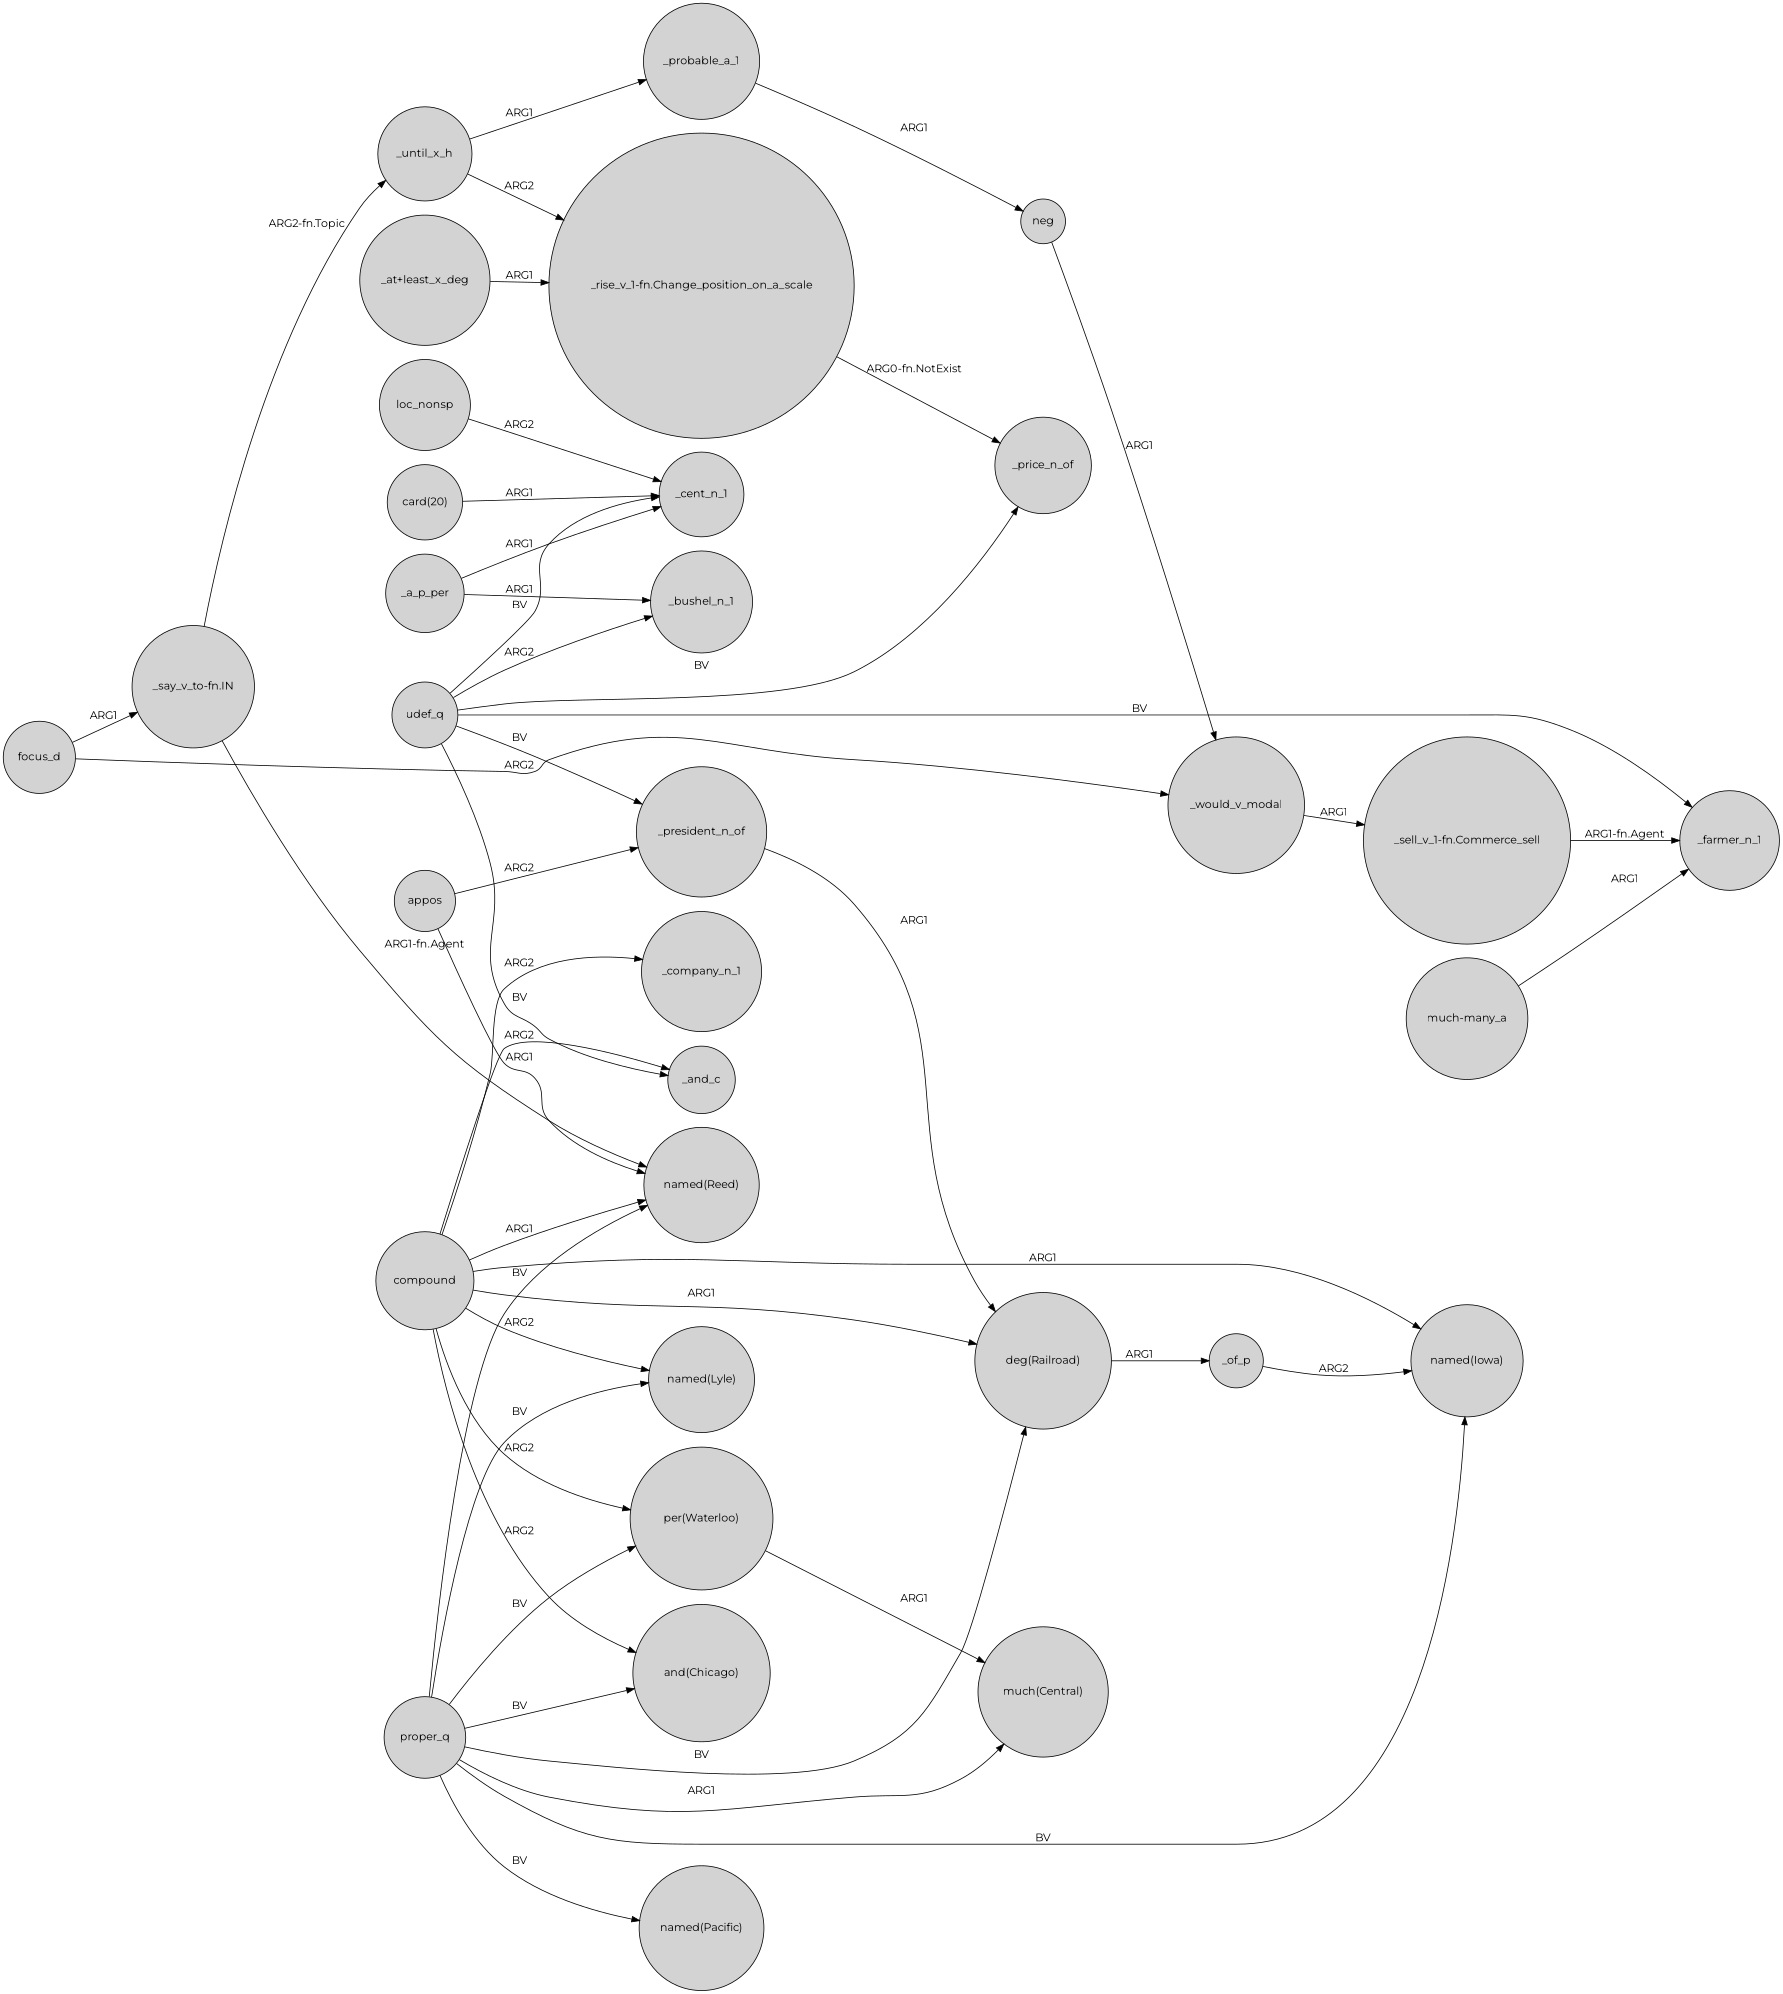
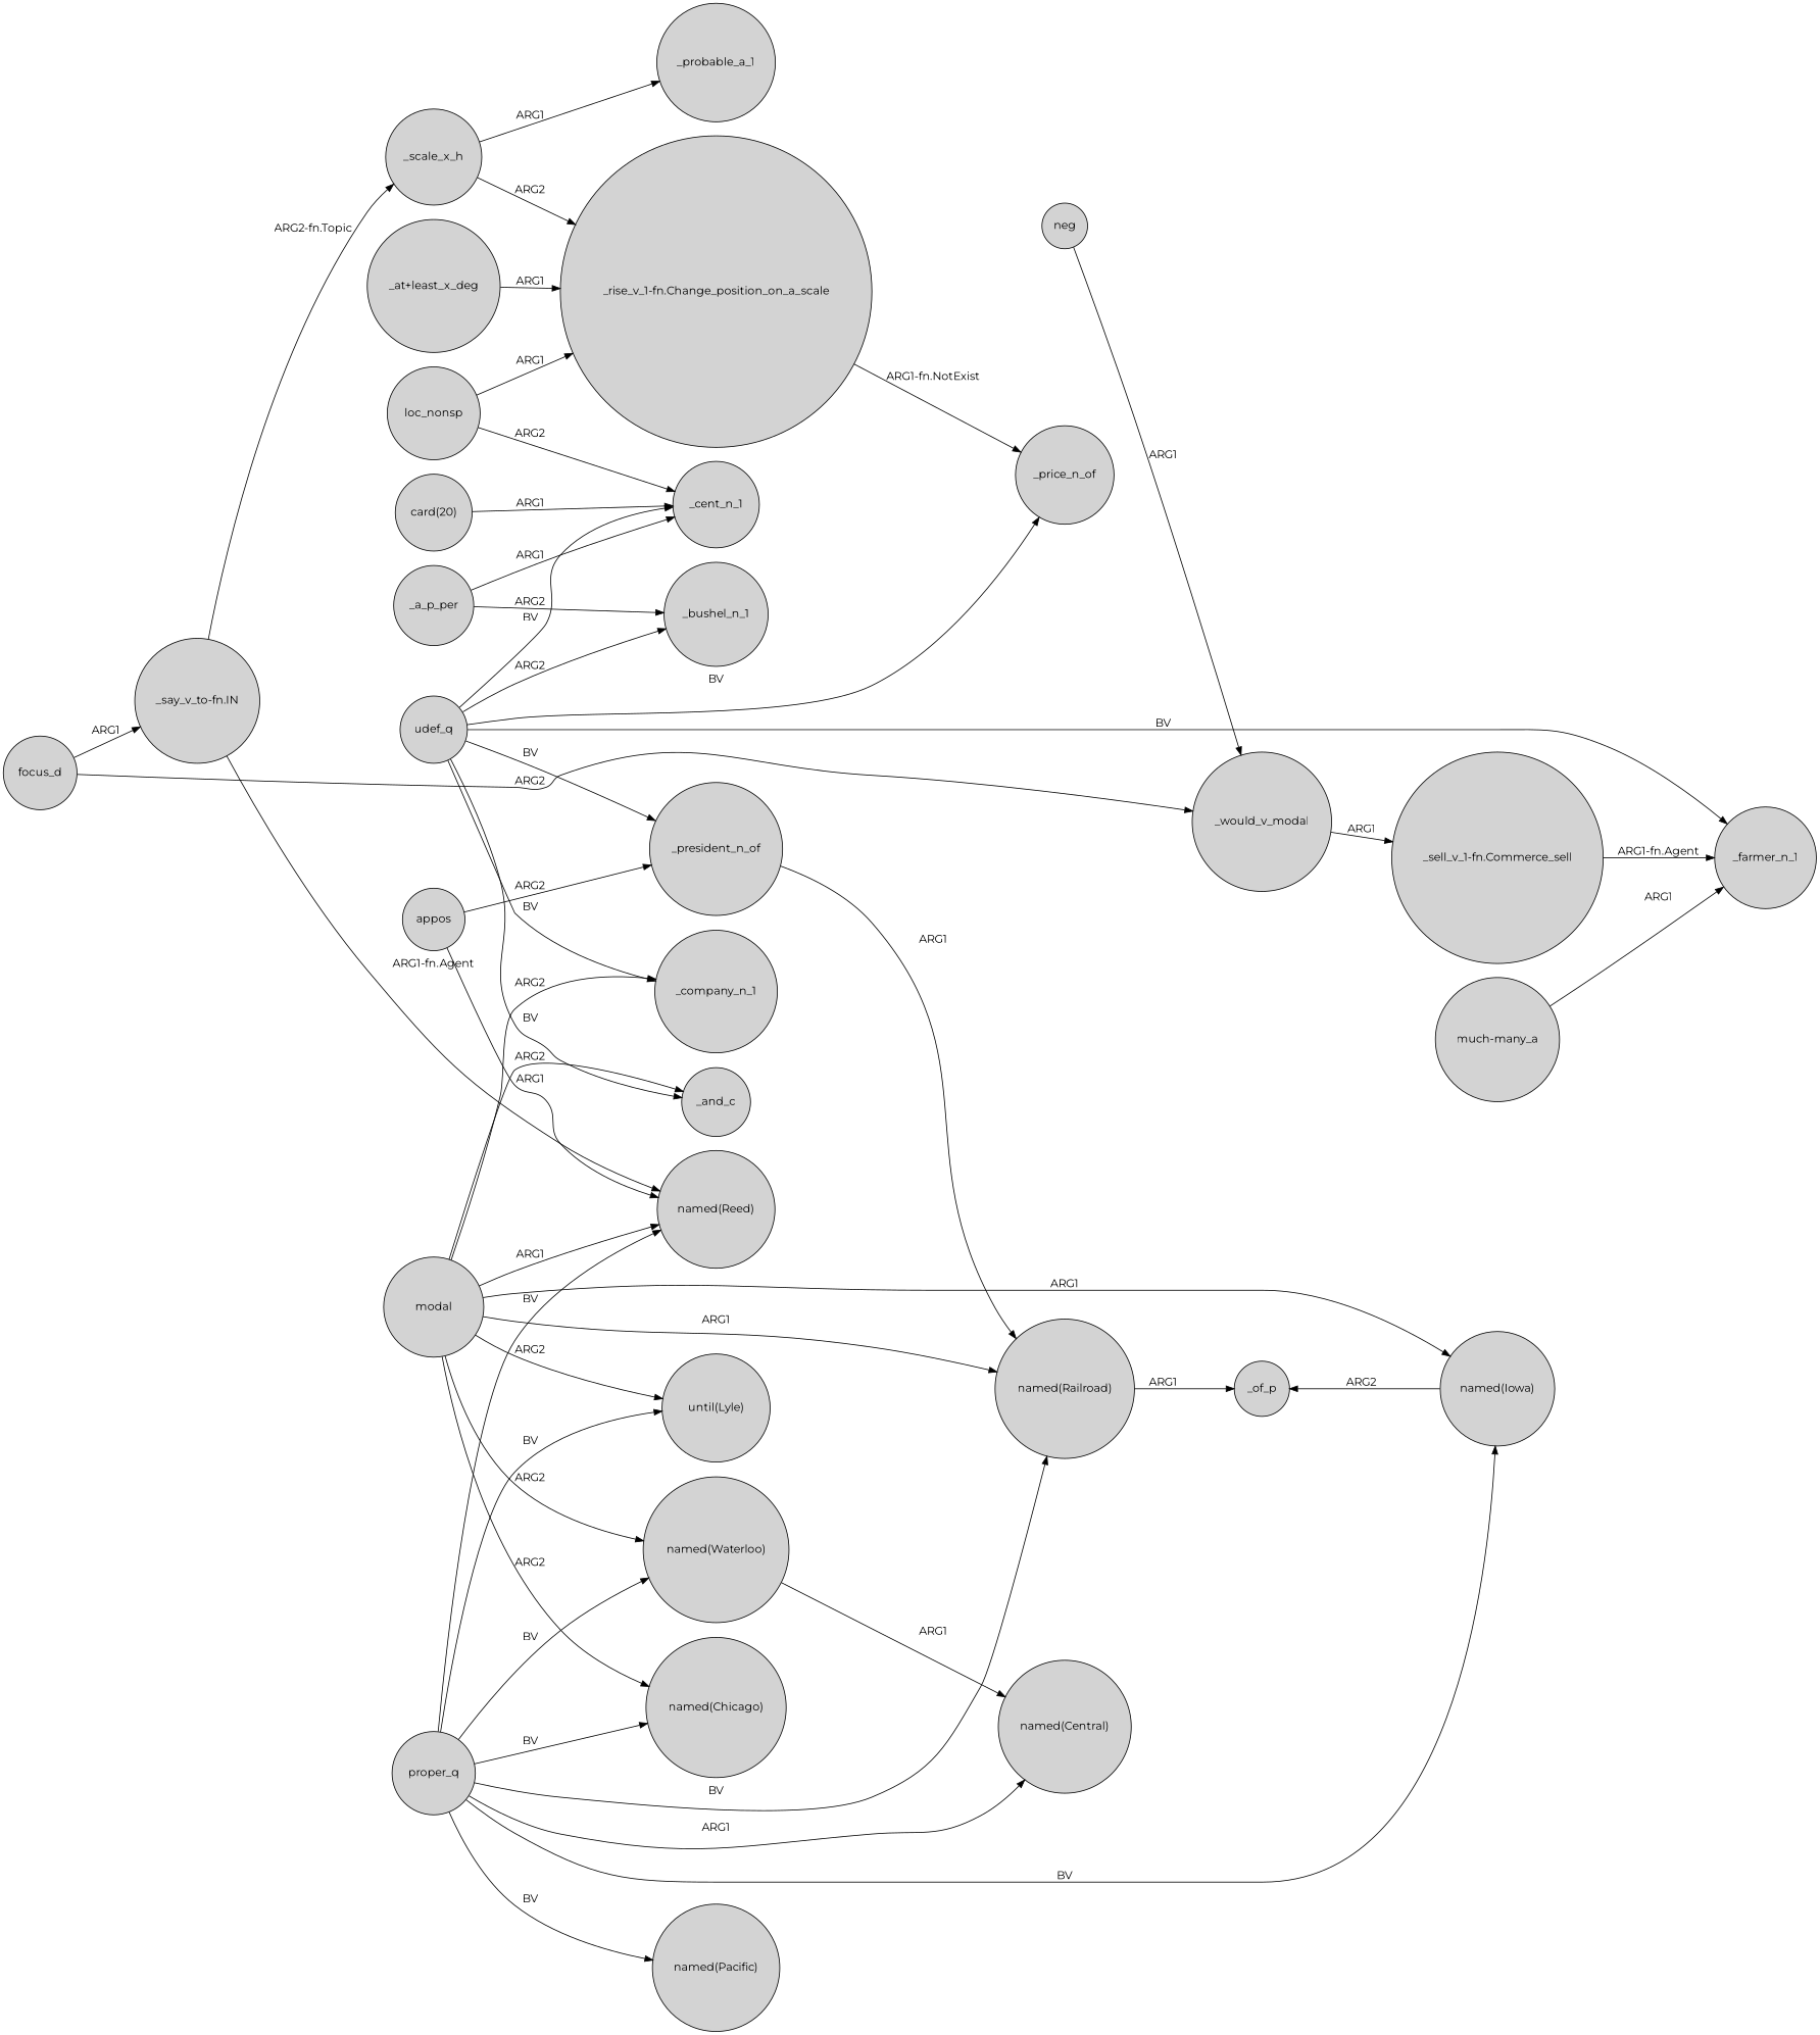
  digraph {
    fontname=Montserrat
    rankdir=LR
    node [fontname=Montserrat shape=circle style=filled]
    edge [fontname=Montserrat]
    "card(20)"
    _cent_n_1
-   _until_x_h
+   _until_x_h [label=_scale_x_h]
    "_rise_v_1-fn.Change_position_on_a_scale"
    _probable_a_1
    _price_n_of
    neg
    focus_d
    _would_v_modal
    "_say_v_to-fn.IN"
    "_sell_v_1-fn.Commerce_sell"
    "named(Reed)"
    _farmer_n_1
    loc_nonsp
    udef_q
    _company_n_1
    _president_n_of
    _bushel_n_1
    _and_c
-   "named(Railroad)" [label="deg(Railroad)"]
-   compound
-   "named(Waterloo)" [label="per(Waterloo)"]
-   "named(Chicago)" [label="and(Chicago)"]
-   "named(Lyle)"
+   "named(Railroad)"
+   compound [label=modal]
+   "named(Waterloo)"
+   "named(Chicago)"
+   "named(Lyle)" [label="until(Lyle)"]
    "named(Iowa)"
    _of_p
-   "named(Central)" [label="much(Central)"]
+   "named(Central)"
    proper_q
    "named(Pacific)"
    _a_p_per
    "_at+least_x_deg"
    appos
    "much-many_a"
    "card(20)" -> _cent_n_1 [label=ARG1]
    _until_x_h -> "_rise_v_1-fn.Change_position_on_a_scale" [label=ARG2]
    _until_x_h -> _probable_a_1 [label=ARG1]
-   "_rise_v_1-fn.Change_position_on_a_scale" -> _price_n_of [label="ARG0-fn.NotExist"]
-   _probable_a_1 -> neg [label=ARG1]
+   "_rise_v_1-fn.Change_position_on_a_scale" -> _price_n_of [label="ARG1-fn.NotExist"]
    neg -> _would_v_modal [label=ARG1]
    focus_d -> _would_v_modal [label=ARG2]
    focus_d -> "_say_v_to-fn.IN" [label=ARG1]
    _would_v_modal -> "_sell_v_1-fn.Commerce_sell" [label=ARG1]
    "_say_v_to-fn.IN" -> _until_x_h [label="ARG2-fn.Topic"]
    "_say_v_to-fn.IN" -> "named(Reed)" [label="ARG1-fn.Agent"]
    "_sell_v_1-fn.Commerce_sell" -> _farmer_n_1 [label="ARG1-fn.Agent"]
    loc_nonsp -> _cent_n_1 [label=ARG2]
+   loc_nonsp -> "_rise_v_1-fn.Change_position_on_a_scale" [label=ARG1]
    udef_q -> _cent_n_1 [label=BV]
    udef_q -> _price_n_of [label=BV]
    udef_q -> _farmer_n_1 [label=BV]
+   udef_q -> _company_n_1 [label=BV]
    udef_q -> _president_n_of [label=BV]
    udef_q -> _bushel_n_1 [label=ARG2]
    udef_q -> _and_c [label=BV]
    _president_n_of -> "named(Railroad)" [label=ARG1]
    "named(Railroad)" -> _of_p [label=ARG1]
    compound -> "named(Reed)" [label=ARG1]
    compound -> _company_n_1 [label=ARG2]
    compound -> _and_c [label=ARG2]
    compound -> "named(Railroad)" [label=ARG1]
    compound -> "named(Waterloo)" [label=ARG2]
    compound -> "named(Chicago)" [label=ARG2]
    compound -> "named(Lyle)" [label=ARG2]
    compound -> "named(Iowa)" [label=ARG1]
    "named(Waterloo)" -> "named(Central)" [label=ARG1]
-   _of_p -> "named(Iowa)" [label=ARG2]
+   "named(Iowa)" -> _of_p [label=ARG2]
    proper_q -> "named(Reed)" [label=BV]
    proper_q -> "named(Railroad)" [label=BV]
    proper_q -> "named(Waterloo)" [label=BV]
    proper_q -> "named(Chicago)" [label=BV]
    proper_q -> "named(Lyle)" [label=BV]
    proper_q -> "named(Iowa)" [label=BV]
    proper_q -> "named(Central)" [label=ARG1]
    proper_q -> "named(Pacific)" [label=BV]
    _a_p_per -> _cent_n_1 [label=ARG1]
-   _a_p_per -> _bushel_n_1 [label=ARG1]
+   _a_p_per -> _bushel_n_1 [label=ARG2]
    "_at+least_x_deg" -> "_rise_v_1-fn.Change_position_on_a_scale" [label=ARG1]
    appos -> "named(Reed)" [label=ARG1]
    appos -> _president_n_of [label=ARG2]
    "much-many_a" -> _farmer_n_1 [label=ARG1]
  }
